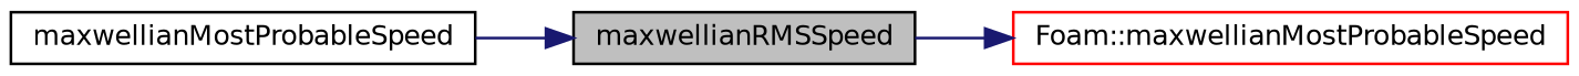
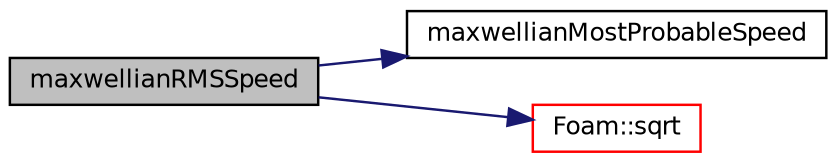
  digraph {
    rankdir=LR
    node [color=black fontname=Helvetica fontsize=10 shape=record]
    edge [color=midnightblue fontname=Helvetica fontsize=10 labelfontname=Helvetica labelfontsize=10 style=solid]
    n1 [fillcolor=grey75 fontcolor=black height=0.2 label=maxwellianRMSSpeed style=filled width=0.4]
    n2 [height=0.2 label=maxwellianMostProbableSpeed width=0.4]
-   n3 [color=red height=0.2 label="Foam::maxwellianMostProbableSpeed" width=0.4]
-   n2 -> n1
+   n3 [color=red height=0.2 label="Foam::sqrt" width=0.4]
+   n1 -> n2
    n1 -> n3
  }
